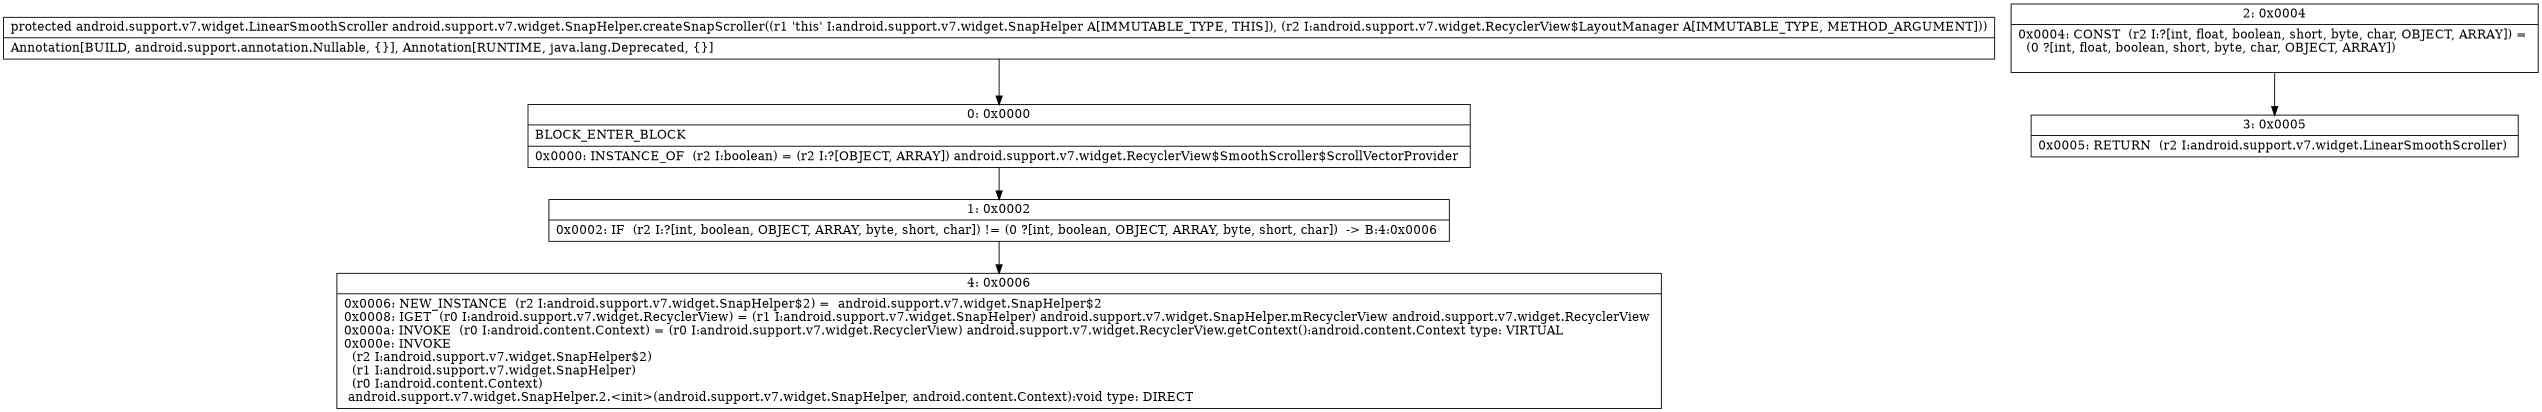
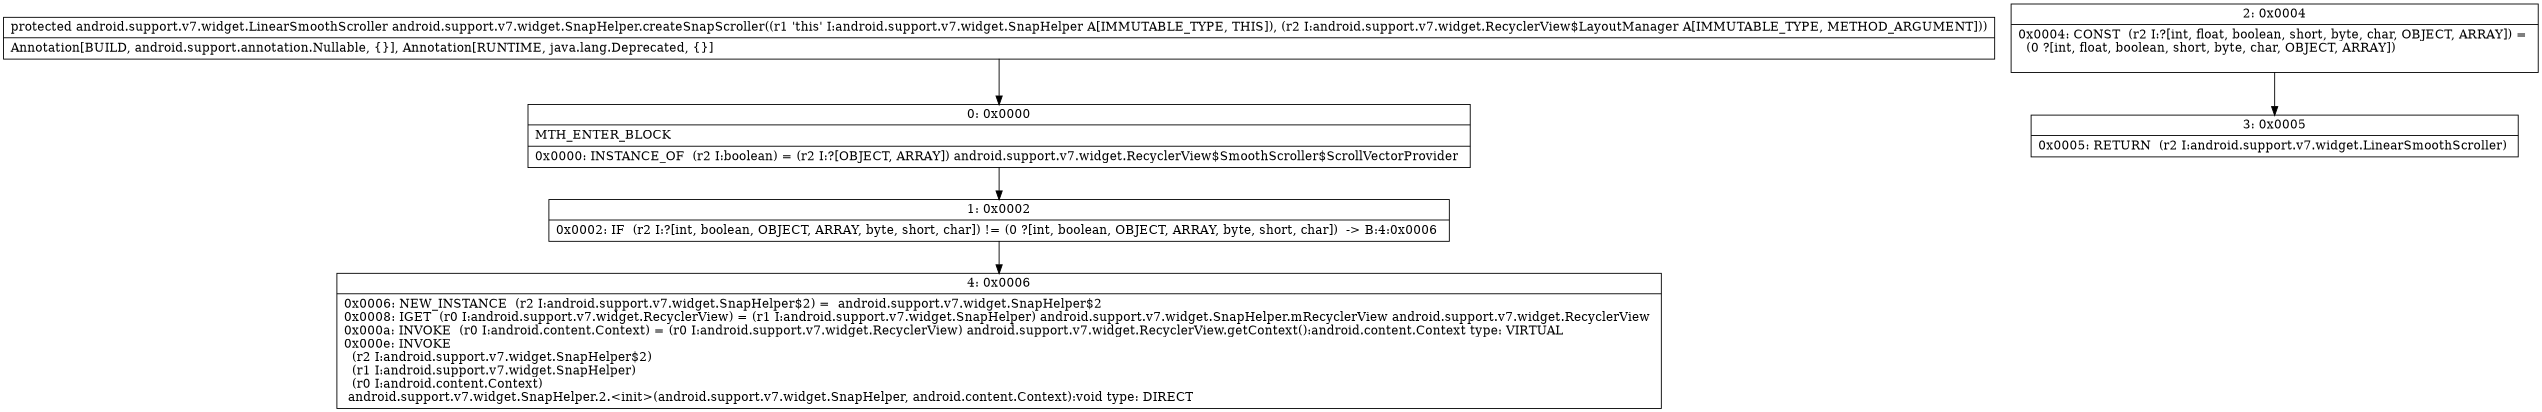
  digraph {
    node [shape=record]
-   n1 [label="{0\:\ 0x0000|BLOCK_ENTER_BLOCK\l|0x0000: INSTANCE_OF  (r2 I:boolean) = (r2 I:?[OBJECT, ARRAY]) android.support.v7.widget.RecyclerView$SmoothScroller$ScrollVectorProvider \l}"]
+   n1 [label="{0\:\ 0x0000|MTH_ENTER_BLOCK\l|0x0000: INSTANCE_OF  (r2 I:boolean) = (r2 I:?[OBJECT, ARRAY]) android.support.v7.widget.RecyclerView$SmoothScroller$ScrollVectorProvider \l}"]
    n2 [label="{1\:\ 0x0002|0x0002: IF  (r2 I:?[int, boolean, OBJECT, ARRAY, byte, short, char]) != (0 ?[int, boolean, OBJECT, ARRAY, byte, short, char])  \-\> B:4:0x0006 \l}"]
    n3 [label="{4\:\ 0x0006|0x0006: NEW_INSTANCE  (r2 I:android.support.v7.widget.SnapHelper$2) =  android.support.v7.widget.SnapHelper$2 \l0x0008: IGET  (r0 I:android.support.v7.widget.RecyclerView) = (r1 I:android.support.v7.widget.SnapHelper) android.support.v7.widget.SnapHelper.mRecyclerView android.support.v7.widget.RecyclerView \l0x000a: INVOKE  (r0 I:android.content.Context) = (r0 I:android.support.v7.widget.RecyclerView) android.support.v7.widget.RecyclerView.getContext():android.content.Context type: VIRTUAL \l0x000e: INVOKE  \l  (r2 I:android.support.v7.widget.SnapHelper$2)\l  (r1 I:android.support.v7.widget.SnapHelper)\l  (r0 I:android.content.Context)\l android.support.v7.widget.SnapHelper.2.\<init\>(android.support.v7.widget.SnapHelper, android.content.Context):void type: DIRECT \l}"]
    n4 [label="{2\:\ 0x0004|0x0004: CONST  (r2 I:?[int, float, boolean, short, byte, char, OBJECT, ARRAY]) = \l  (0 ?[int, float, boolean, short, byte, char, OBJECT, ARRAY])\l \l}"]
    n5 [label="{3\:\ 0x0005|0x0005: RETURN  (r2 I:android.support.v7.widget.LinearSmoothScroller) \l}"]
    n6 [label="{protected android.support.v7.widget.LinearSmoothScroller android.support.v7.widget.SnapHelper.createSnapScroller((r1 'this' I:android.support.v7.widget.SnapHelper A[IMMUTABLE_TYPE, THIS]), (r2 I:android.support.v7.widget.RecyclerView$LayoutManager A[IMMUTABLE_TYPE, METHOD_ARGUMENT]))  | Annotation[BUILD, android.support.annotation.Nullable, \{\}], Annotation[RUNTIME, java.lang.Deprecated, \{\}]\l}"]
    n1 -> n2
    n2 -> n3
    n4 -> n5
    n6 -> n1
  }
